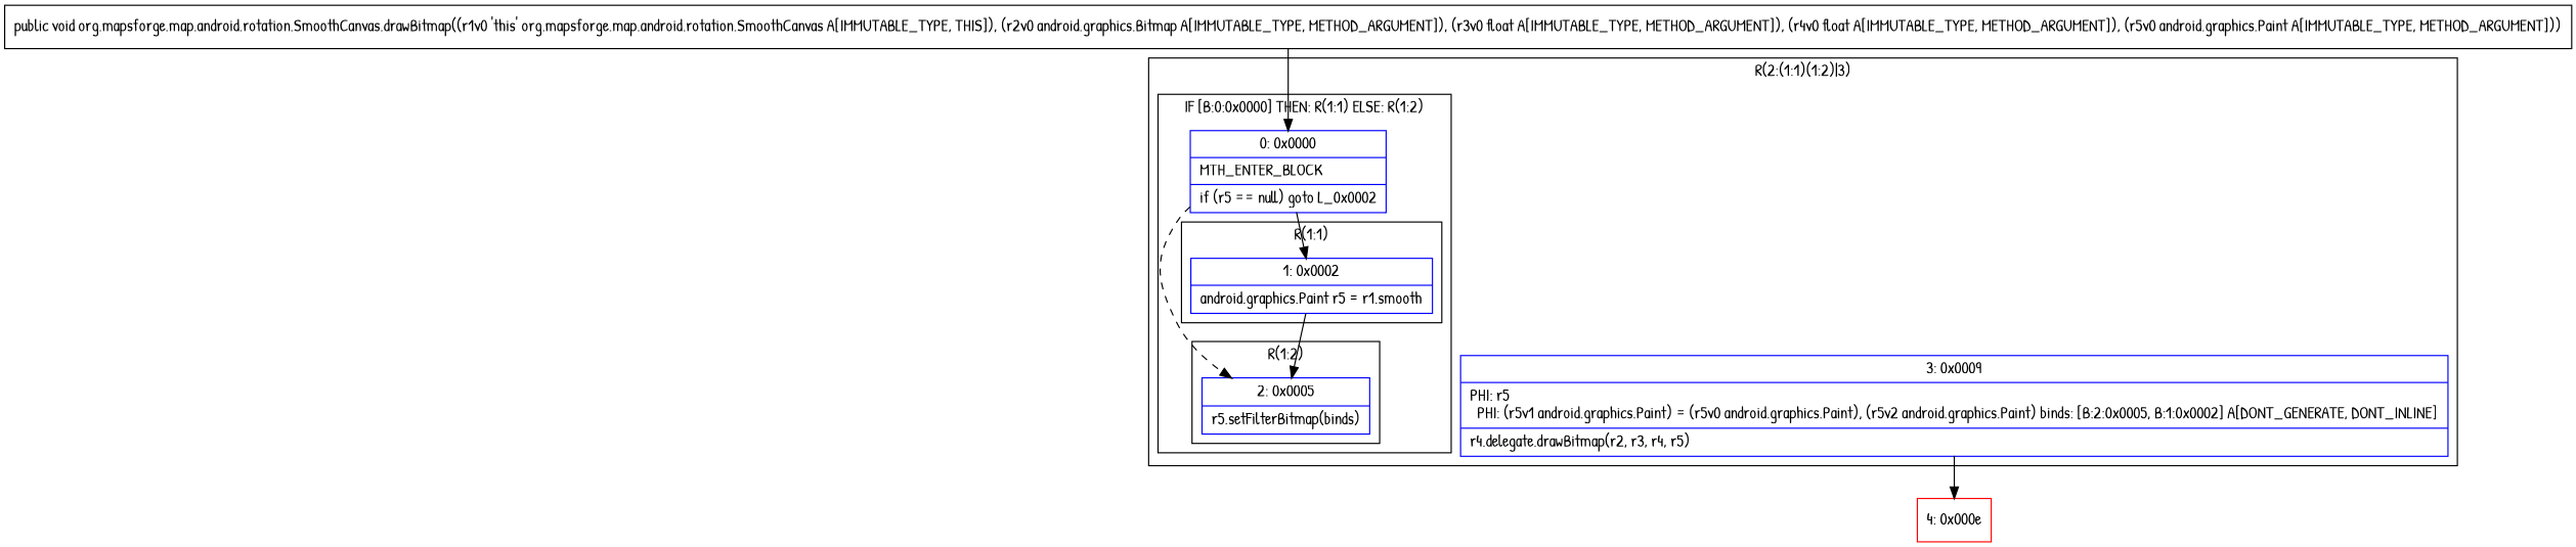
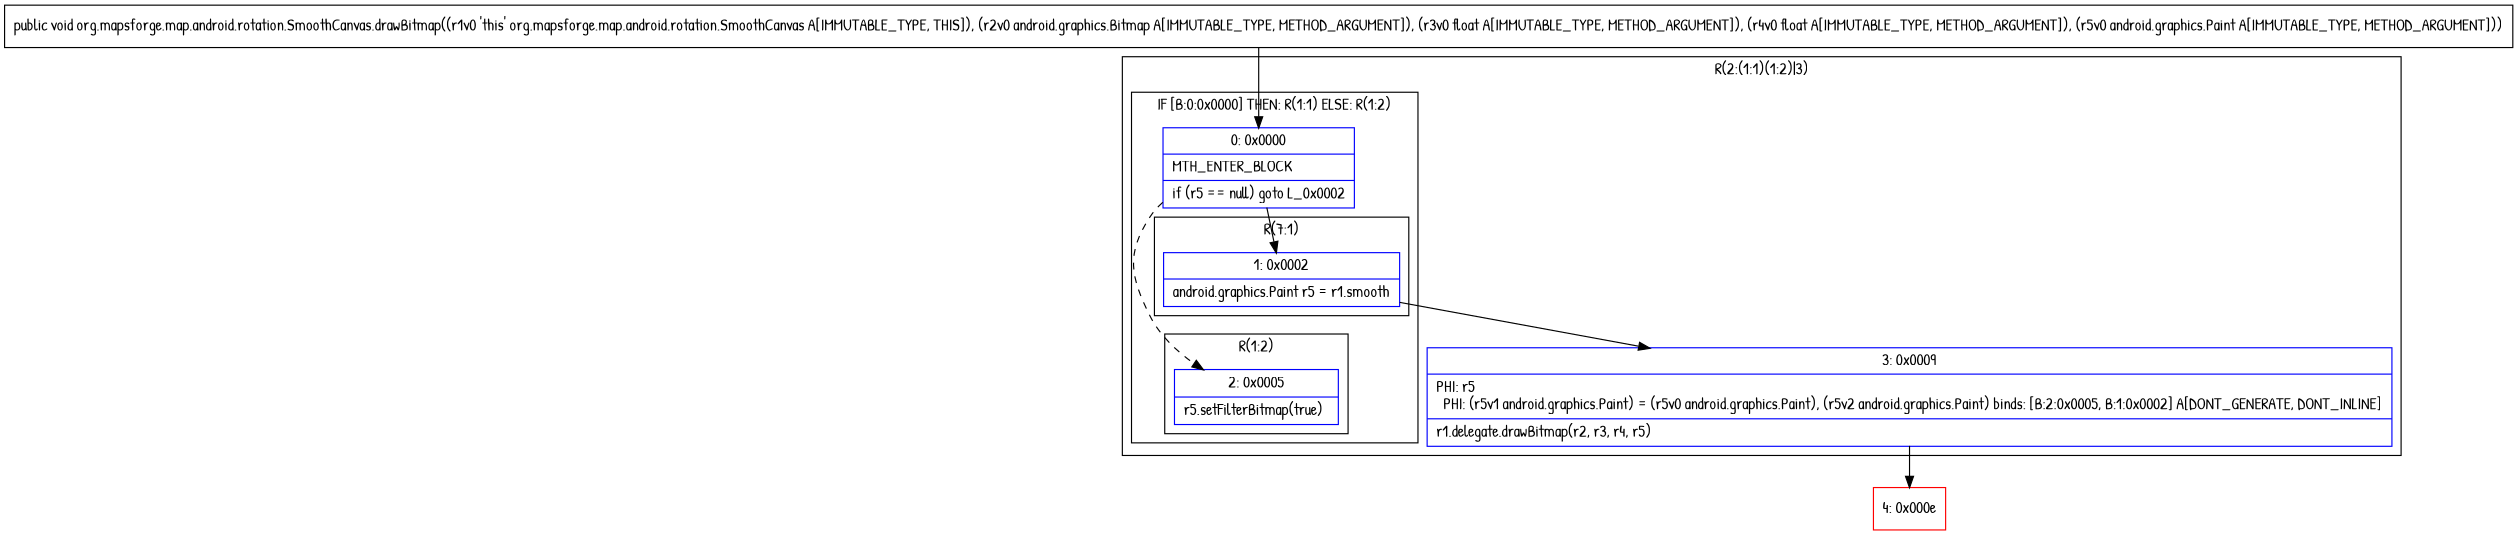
  digraph {
    fontname="Patrick Hand"
    node [color=blue fontname="Patrick Hand" shape=record]
    edge [fontname="Patrick Hand"]
    n1 [label="{1\:\ 0x0002|android.graphics.Paint r5 = r1.smooth\l}"]
-   n2 [label="{2\:\ 0x0005|r5.setFilterBitmap(binds)\l}"]
+   n2 [label="{2\:\ 0x0005|r5.setFilterBitmap(true)\l}"]
    n3 [label="{0\:\ 0x0000|MTH_ENTER_BLOCK\l|if (r5 == null) goto L_0x0002\l}"]
-   n4 [label="{3\:\ 0x0009|PHI: r5 \l  PHI: (r5v1 android.graphics.Paint) = (r5v0 android.graphics.Paint), (r5v2 android.graphics.Paint) binds: [B:2:0x0005, B:1:0x0002] A[DONT_GENERATE, DONT_INLINE]\l|r4.delegate.drawBitmap(r2, r3, r4, r5)\l}"]
+   n4 [label="{3\:\ 0x0009|PHI: r5 \l  PHI: (r5v1 android.graphics.Paint) = (r5v0 android.graphics.Paint), (r5v2 android.graphics.Paint) binds: [B:2:0x0005, B:1:0x0002] A[DONT_GENERATE, DONT_INLINE]\l|r1.delegate.drawBitmap(r2, r3, r4, r5)\l}"]
    n5 [color=red label="{4\:\ 0x000e}"]
    n6 [label="{public void org.mapsforge.map.android.rotation.SmoothCanvas.drawBitmap((r1v0 'this' org.mapsforge.map.android.rotation.SmoothCanvas A[IMMUTABLE_TYPE, THIS]), (r2v0 android.graphics.Bitmap A[IMMUTABLE_TYPE, METHOD_ARGUMENT]), (r3v0 float A[IMMUTABLE_TYPE, METHOD_ARGUMENT]), (r4v0 float A[IMMUTABLE_TYPE, METHOD_ARGUMENT]), (r5v0 android.graphics.Paint A[IMMUTABLE_TYPE, METHOD_ARGUMENT])) }" color=""]
    subgraph cluster_1 {
      label="R(2:(1:1)(1:2)|3)"
      n4
      subgraph cluster_2 {
        label="IF [B:0:0x0000] THEN: R(1:1) ELSE: R(1:2)"
        n3
        subgraph cluster_3 {
-         label="R(1:1)"
+         label="R(7:1)"
          n1
        }
        subgraph cluster_4 {
          label="R(1:2)"
          n2
        }
      }
    }
-   n1 -> n2
+   n1 -> n4
    n3 -> n1
    n3 -> n2 [style=dashed]
    n4 -> n5
    n6 -> n3
  }
